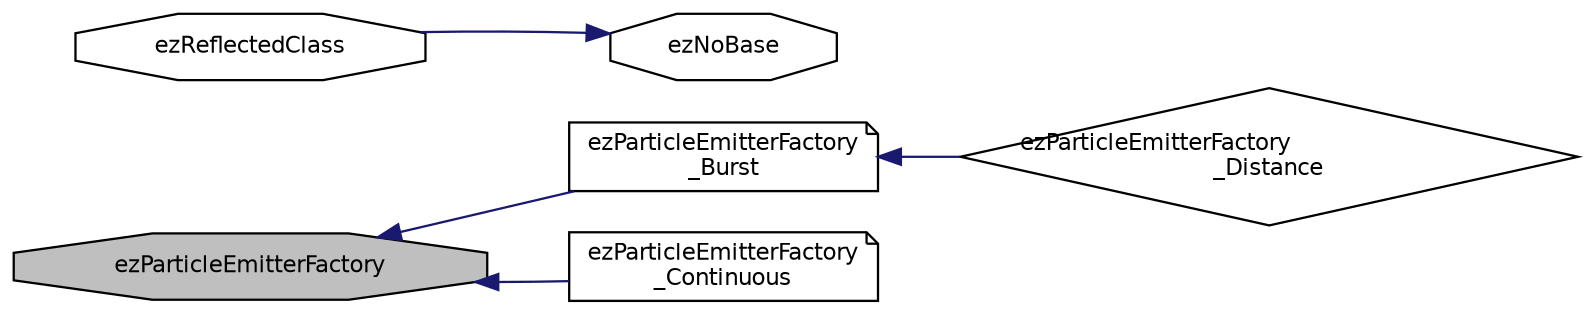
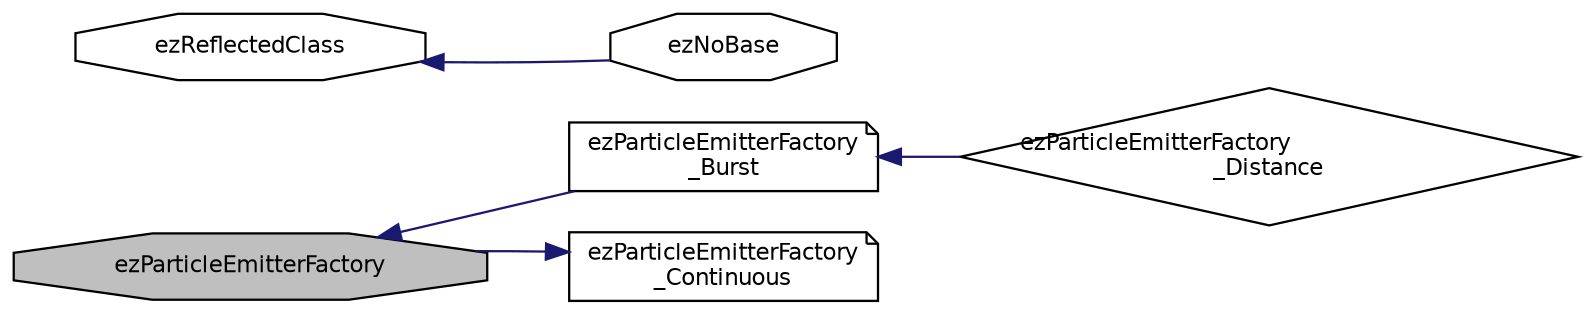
  digraph {
    rankdir=LR
    node [color=black fillcolor=white fontname=Helvetica fontsize=10 shape=octagon style=filled]
    edge [color=midnightblue dir=back fontname=Helvetica fontsize=10 labelfontname=Helvetica labelfontsize=10 style=solid]
    n1 [fillcolor=grey75 fontcolor=black height=0.2 label=ezParticleEmitterFactory width=0.4]
    n2 [height=0.2 label="ezParticleEmitterFactory\l_Burst" shape=note width=0.4]
    n3 [height=0.2 label="ezParticleEmitterFactory\l_Continuous" shape=note width=0.4]
    n4 [height=0.2 label="ezParticleEmitterFactory\l_Distance" shape=diamond width=0.4]
    n5 [height=0.2 label=ezReflectedClass width=0.4]
    n6 [height=0.2 label=ezNoBase width=0.4]
    n1 -> n2
-   n1 -> n3
+   n3 -> n1
    n2 -> n4
-   n6 -> n5
+   n5 -> n6
  }
